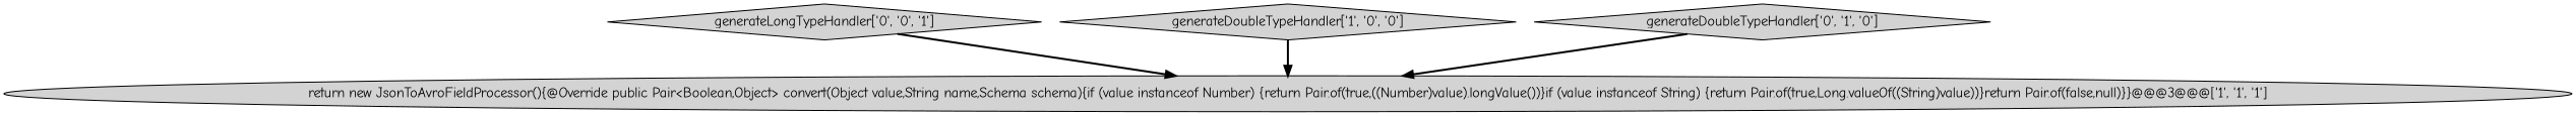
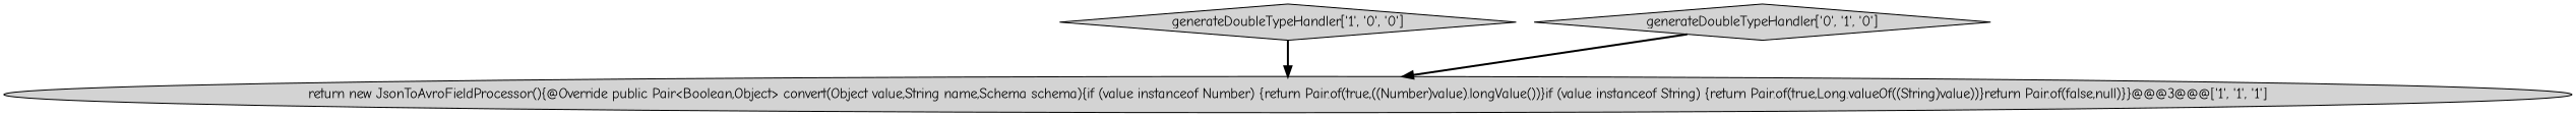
  digraph {
    fontname="Comic Neue"
    node [fillcolor=lightgray shape=diamond style=filled fontname="Comic Neue"]
    edge [style=bold fontname="Comic Neue"]
-   n1 [label="generateLongTypeHandler['0', '0', '1']"]
    n2 [label="return new JsonToAvroFieldProcessor(){@Override public Pair<Boolean,Object> convert(Object value,String name,Schema schema){if (value instanceof Number) {return Pair.of(true,((Number)value).longValue())}if (value instanceof String) {return Pair.of(true,Long.valueOf((String)value))}return Pair.of(false,null)}}@@@3@@@['1', '1', '1']" shape=ellipse]
    n3 [label="generateDoubleTypeHandler['1', '0', '0']"]
    n4 [label="generateDoubleTypeHandler['0', '1', '0']"]
-   n1 -> n2
    n3 -> n2
    n4 -> n2
  }
